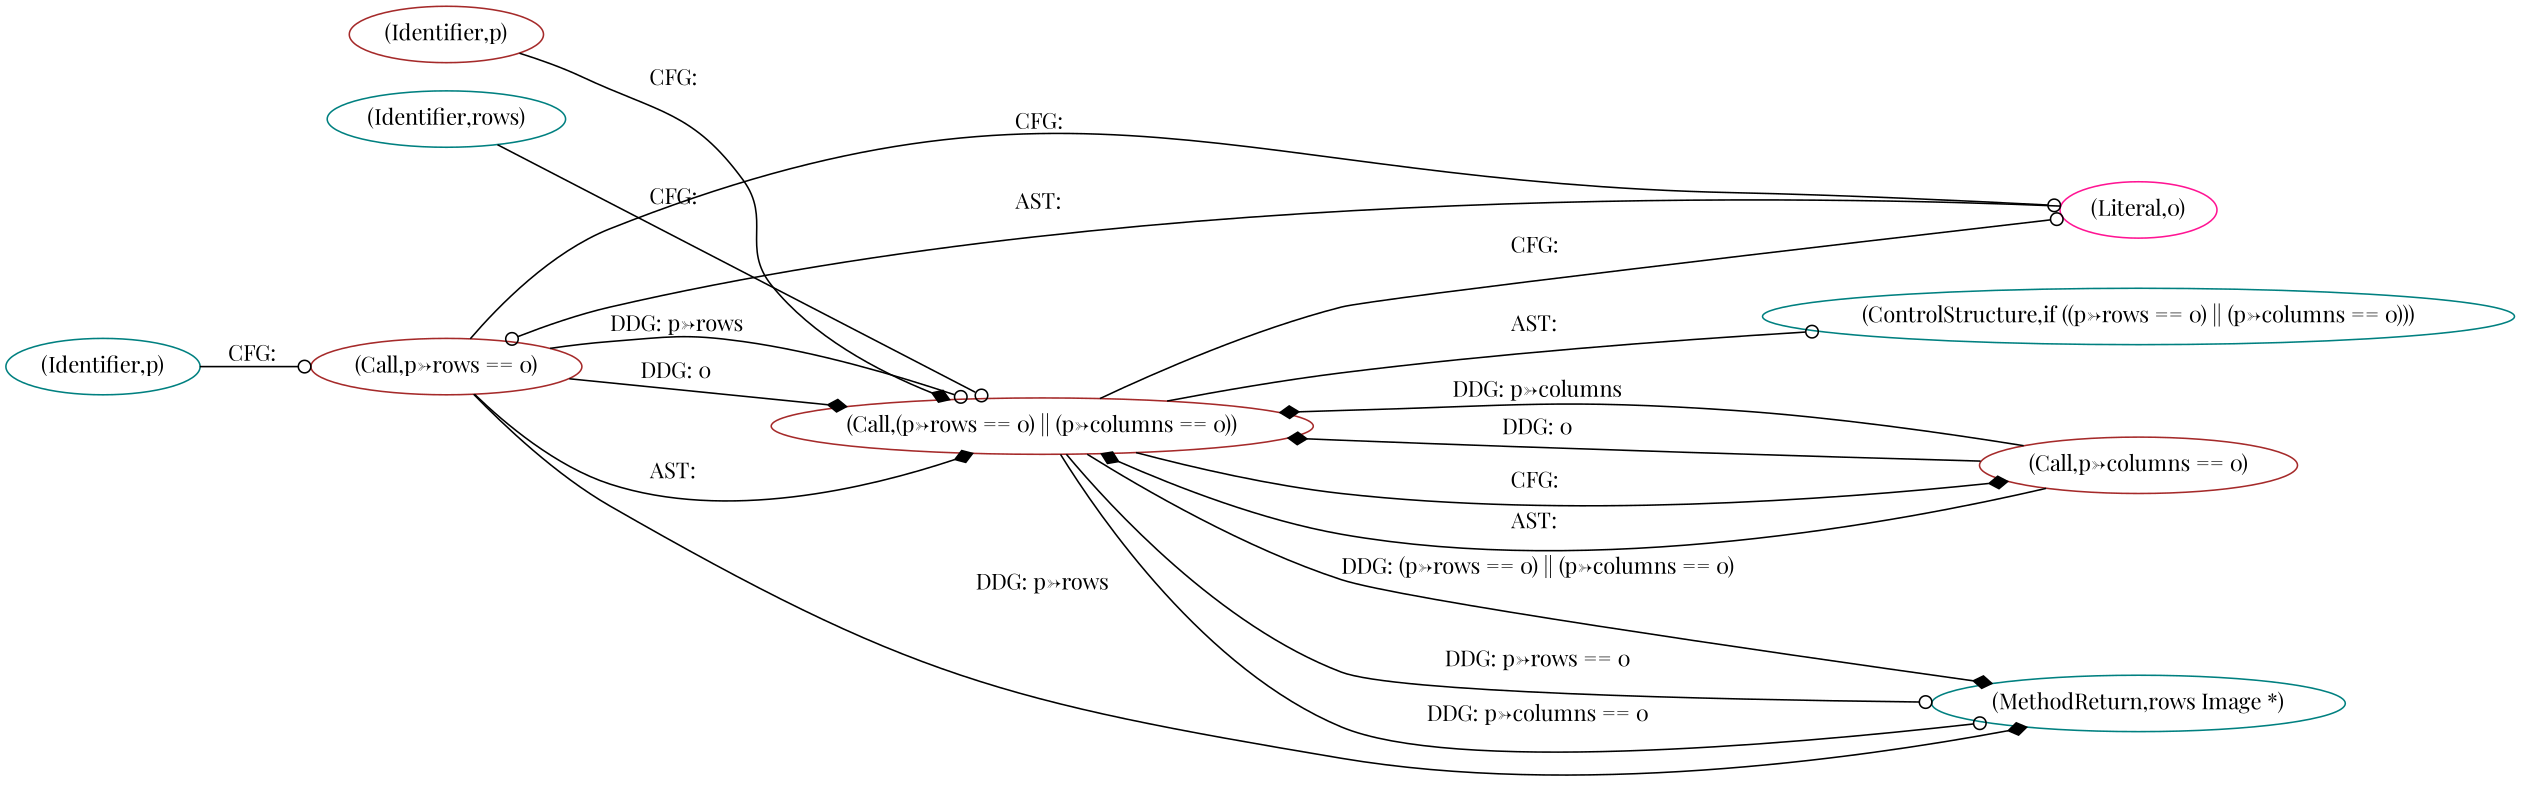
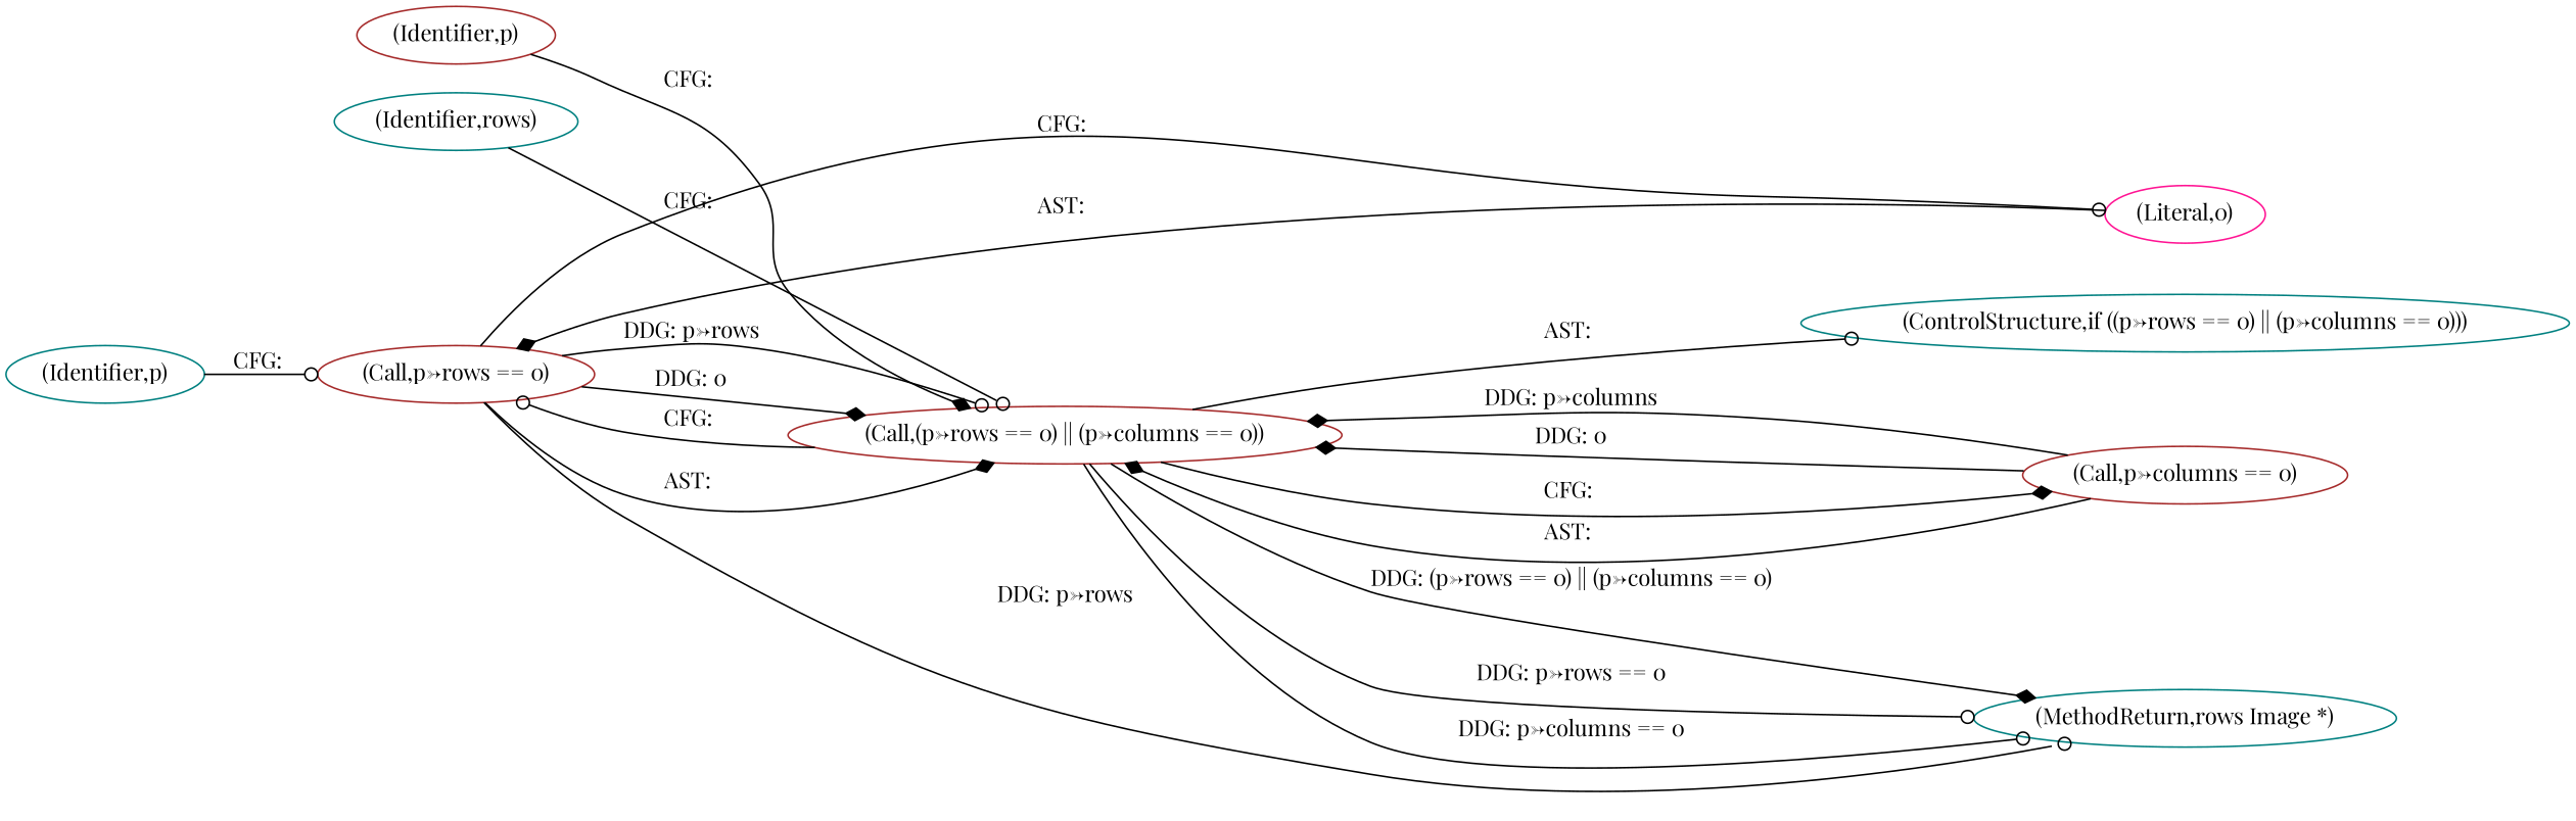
  digraph {
    fontname="Playfair Display"
    rankdir=LR
    node [color=brown fontname="Playfair Display"]
    edge [arrowhead=diamond fontname="Playfair Display"]
    n1 [label="(Call,p->rows == 0)"]
    n2 [label="(Call,(p->rows == 0) || (p->columns == 0))"]
    n3 [color=deeppink label="(Literal,0)"]
    n4 [color=teal label="(MethodReturn,rows Image *)"]
    n5 [color=teal label="(ControlStructure,if ((p->rows == 0) || (p->columns == 0)))"]
    n6 [label="(Call,p->columns == 0)"]
    n7 [color=teal label="(Identifier,p)"]
    n8 [label="(Identifier,p)"]
    n9 [color=teal label="(Identifier,rows)"]
    n1 -> n2 [label="AST: "]
    n1 -> n2 [arrowhead=odot label="DDG: p->rows"]
    n1 -> n2 [label="DDG: 0"]
    n1 -> n3 [arrowhead=odot label="CFG: "]
-   n1 -> n4 [label="DDG: p->rows"]
-   n2 -> n3 [arrowhead=odot label="CFG: "]
+   n1 -> n4 [arrowhead=odot label="DDG: p->rows"]
+   n2 -> n1 [arrowhead=odot label="CFG: "]
    n2 -> n4 [arrowhead=odot label="DDG: p->rows == 0"]
    n2 -> n4 [arrowhead=odot label="DDG: p->columns == 0"]
    n2 -> n4 [label="DDG: (p->rows == 0) || (p->columns == 0)"]
    n2 -> n5 [arrowhead=odot label="AST: "]
    n2 -> n6 [label="CFG: "]
-   n3 -> n1 [arrowhead=odot label="AST: "]
+   n3 -> n1 [label="AST: "]
    n6 -> n2 [label="AST: "]
    n6 -> n2 [label="DDG: p->columns"]
    n6 -> n2 [label="DDG: 0"]
    n7 -> n1 [arrowhead=odot label="CFG: "]
    n8 -> n2 [label="CFG: "]
    n9 -> n2 [arrowhead=odot label="CFG: "]
  }
